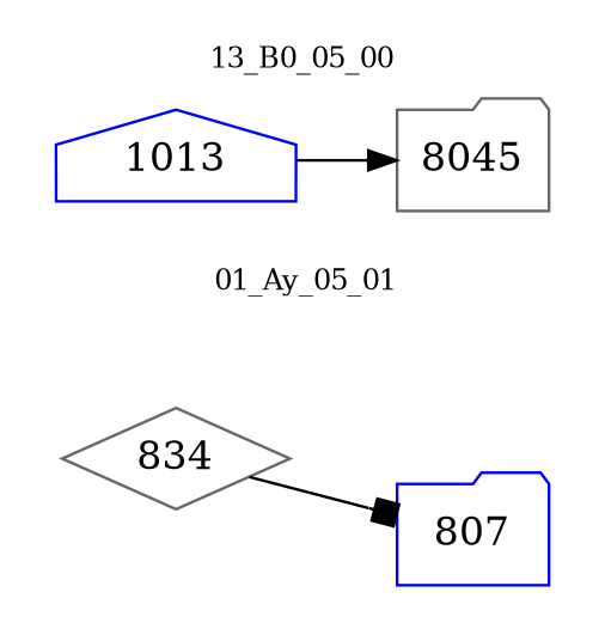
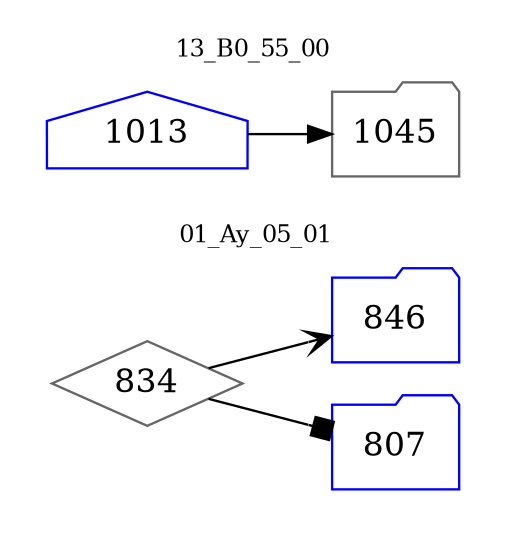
  digraph {
    rankdir=LR
    node [color=blue shape=folder]
    edge [color=black]
    n1 [color=gray40 label=834 shape=diamond]
    n2 [label=807]
+   n3 [label=846]
    n4 [label=1013 shape=house]
-   n5 [color=gray40 label=8045]
+   n5 [color=gray40 label=1045]
    subgraph cluster_1 {
      color=white
      fontsize=10
      label="01_Ay_05_01"
      n1
      n2
+     n3
    }
    subgraph cluster_2 {
      color=white
      fontsize=10
-     label="13_B0_05_00"
+     label="13_B0_55_00"
      n4
      n5
    }
    n1 -> n2 [arrowhead=box]
+   n1 -> n3 [arrowhead=vee]
    n4 -> n5 [arrowhead=normal]
  }
